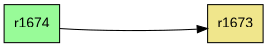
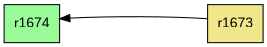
  digraph {
    rankdir=LR
    ranksep=2.0
    fontname="Liberation Sans"
    node [shape=record style=filled fontname="Liberation Sans"]
    n1 [fillcolor=palegreen label="{r1674}"]
    n2 [fillcolor=khaki label="{r1673}"]
-   n1 -> n2 [fontname="Liberation Sans"]
+   n2 -> n1 [fontname="Liberation Sans"]
  }
